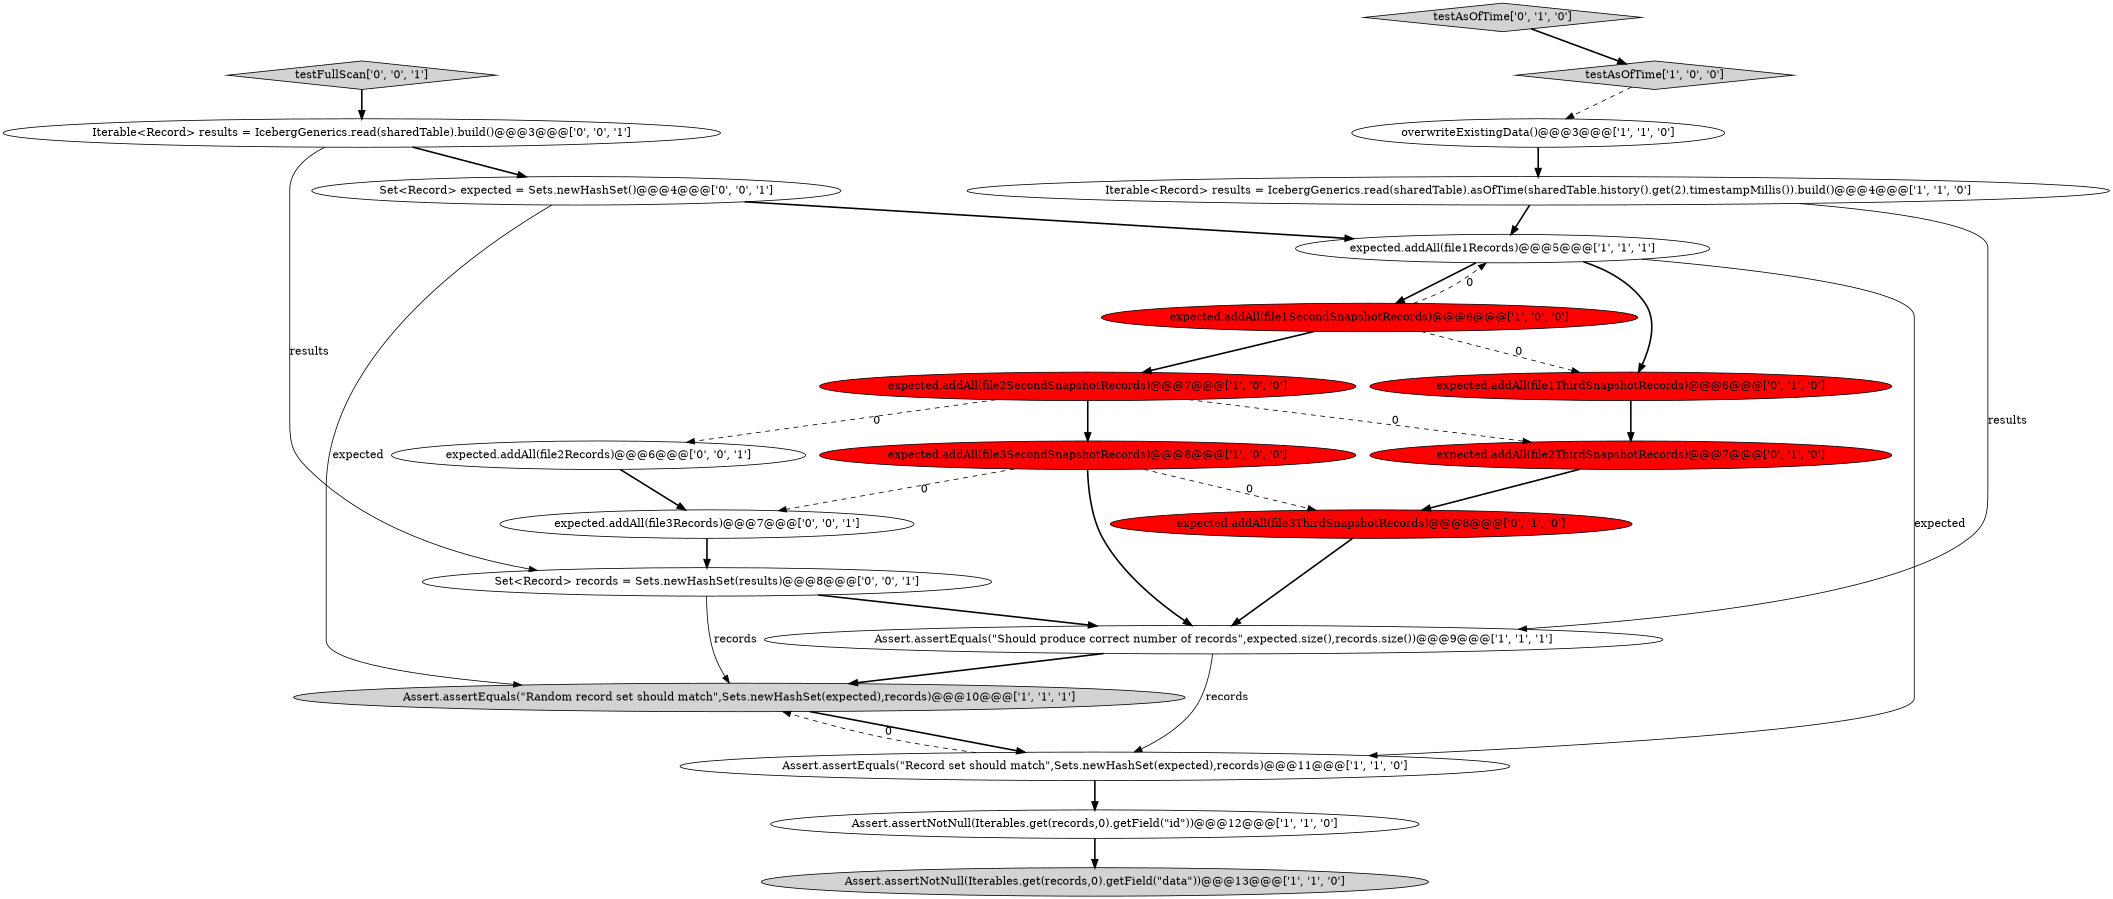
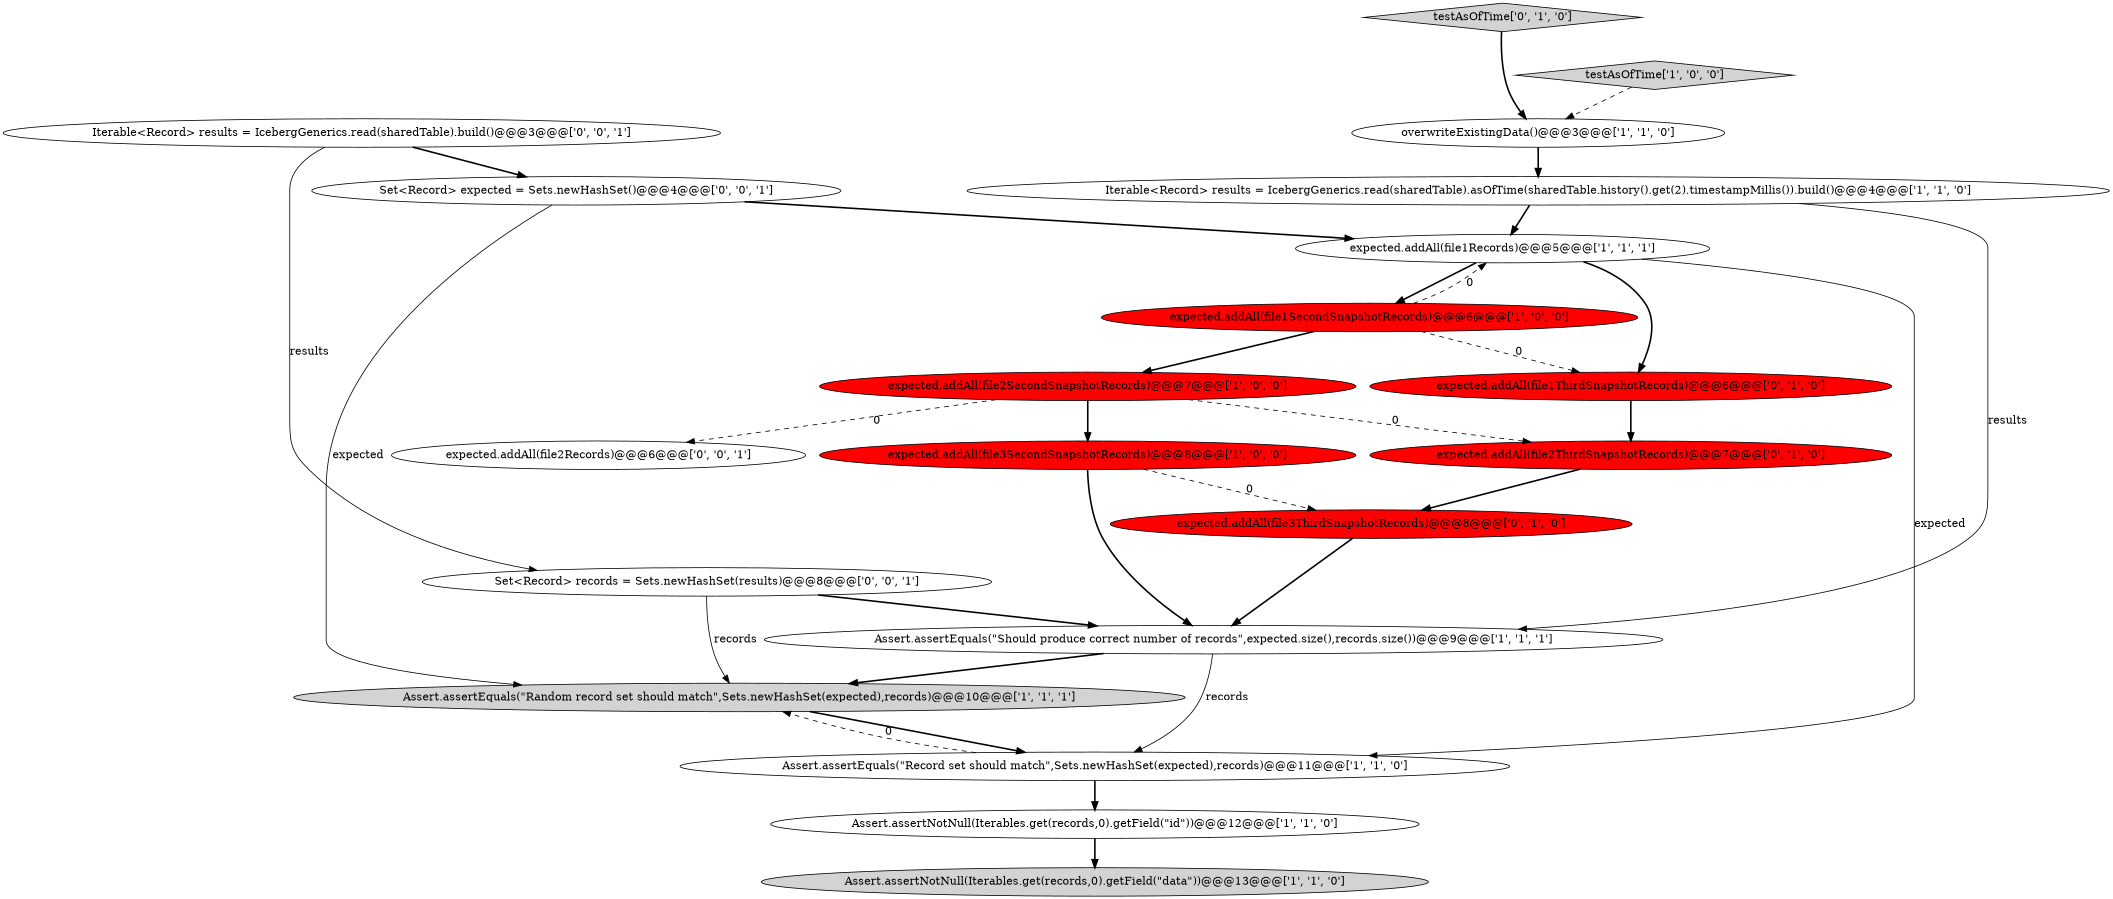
  digraph {
    node [fillcolor=white shape=ellipse style=filled]
    edge [style=bold]
    n1 [fillcolor=red label="expected.addAll(file3SecondSnapshotRecords)@@@8@@@['1', '0', '0']"]
-   n2 [label="expected.addAll(file3Records)@@@7@@@['0', '0', '1']"]
    n3 [fillcolor=red label="expected.addAll(file3ThirdSnapshotRecords)@@@8@@@['0', '1', '0']"]
    n4 [label="Assert.assertEquals(\"Should produce correct number of records\",expected.size(),records.size())@@@9@@@['1', '1', '1']"]
    n5 [label="Set<Record> records = Sets.newHashSet(results)@@@8@@@['0', '0', '1']"]
    n6 [fillcolor=lightgray label="Assert.assertEquals(\"Random record set should match\",Sets.newHashSet(expected),records)@@@10@@@['1', '1', '1']"]
    n7 [label="Assert.assertEquals(\"Record set should match\",Sets.newHashSet(expected),records)@@@11@@@['1', '1', '0']"]
    n8 [label="Iterable<Record> results = IcebergGenerics.read(sharedTable).asOfTime(sharedTable.history().get(2).timestampMillis()).build()@@@4@@@['1', '1', '0']"]
    n9 [label="expected.addAll(file1Records)@@@5@@@['1', '1', '1']"]
    n10 [fillcolor=red label="expected.addAll(file1SecondSnapshotRecords)@@@6@@@['1', '0', '0']"]
    n11 [fillcolor=red label="expected.addAll(file1ThirdSnapshotRecords)@@@6@@@['0', '1', '0']"]
-   n12 [fillcolor=lightgray label="testFullScan['0', '0', '1']" shape=diamond]
    n13 [label="Iterable<Record> results = IcebergGenerics.read(sharedTable).build()@@@3@@@['0', '0', '1']"]
    n14 [label="Set<Record> expected = Sets.newHashSet()@@@4@@@['0', '0', '1']"]
    n15 [fillcolor=lightgray label="testAsOfTime['1', '0', '0']" shape=diamond]
    n16 [label="overwriteExistingData()@@@3@@@['1', '1', '0']"]
    n17 [label="Assert.assertNotNull(Iterables.get(records,0).getField(\"id\"))@@@12@@@['1', '1', '0']"]
    n18 [fillcolor=lightgray label="Assert.assertNotNull(Iterables.get(records,0).getField(\"data\"))@@@13@@@['1', '1', '0']"]
    n19 [fillcolor=red label="expected.addAll(file2SecondSnapshotRecords)@@@7@@@['1', '0', '0']"]
    n20 [fillcolor=red label="expected.addAll(file2ThirdSnapshotRecords)@@@7@@@['0', '1', '0']"]
    n21 [label="expected.addAll(file2Records)@@@6@@@['0', '0', '1']"]
    n22 [fillcolor=lightgray label="testAsOfTime['0', '1', '0']" shape=diamond]
-   n1 -> n2 [label=0 style=dashed]
    n1 -> n3 [label=0 style=dashed]
    n1 -> n4
-   n2 -> n5
    n3 -> n4
    n4 -> n6
    n4 -> n7 [label=records style=solid]
    n5 -> n4
    n5 -> n6 [label=records style=solid]
    n6 -> n7
    n7 -> n6 [label=0 style=dashed]
    n7 -> n17
    n8 -> n4 [label=results style=solid]
    n8 -> n9
    n9 -> n7 [label=expected style=solid]
    n9 -> n10
    n9 -> n11
    n10 -> n9 [label=0 style=dashed]
    n10 -> n11 [label=0 style=dashed]
    n10 -> n19
    n11 -> n20
-   n12 -> n13
    n13 -> n5 [label=results style=solid]
    n13 -> n14
    n14 -> n6 [label=expected style=solid]
    n14 -> n9
    n15 -> n16 [style=dashed]
    n16 -> n8
    n17 -> n18
    n19 -> n1
    n19 -> n20 [label=0 style=dashed]
    n19 -> n21 [label=0 style=dashed]
    n20 -> n3
-   n21 -> n2
-   n22 -> n15
+   n22 -> n16
  }
